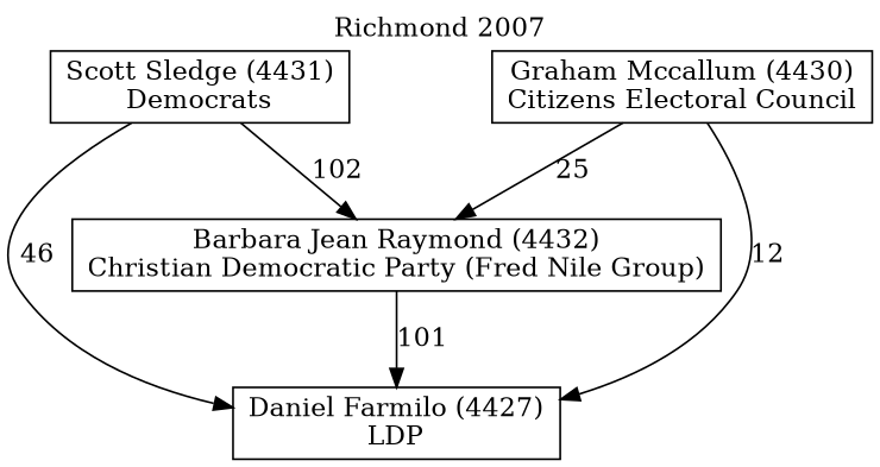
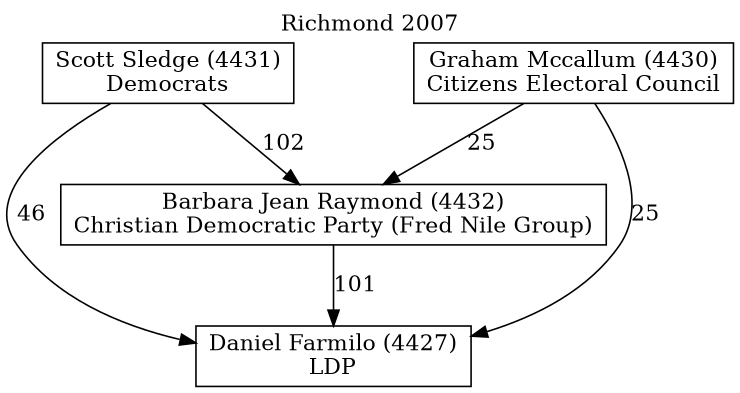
  digraph {
    label="Richmond 2007"
    labelloc=t
    mclimit=10
    node [shape=box]
    n1 [label="Daniel Farmilo (4427)\nLDP"]
    n2 [label="Barbara Jean Raymond (4432)\nChristian Democratic Party (Fred Nile Group)"]
    n3 [label="Scott Sledge (4431)\nDemocrats"]
    n4 [label="Graham Mccallum (4430)\nCitizens Electoral Council"]
    n2 -> n1 [label=101]
    n3 -> n1 [label=46]
    n3 -> n2 [label=102]
-   n4 -> n1 [label=12]
+   n4 -> n1 [label=25]
    n4 -> n2 [label=25]
  }
